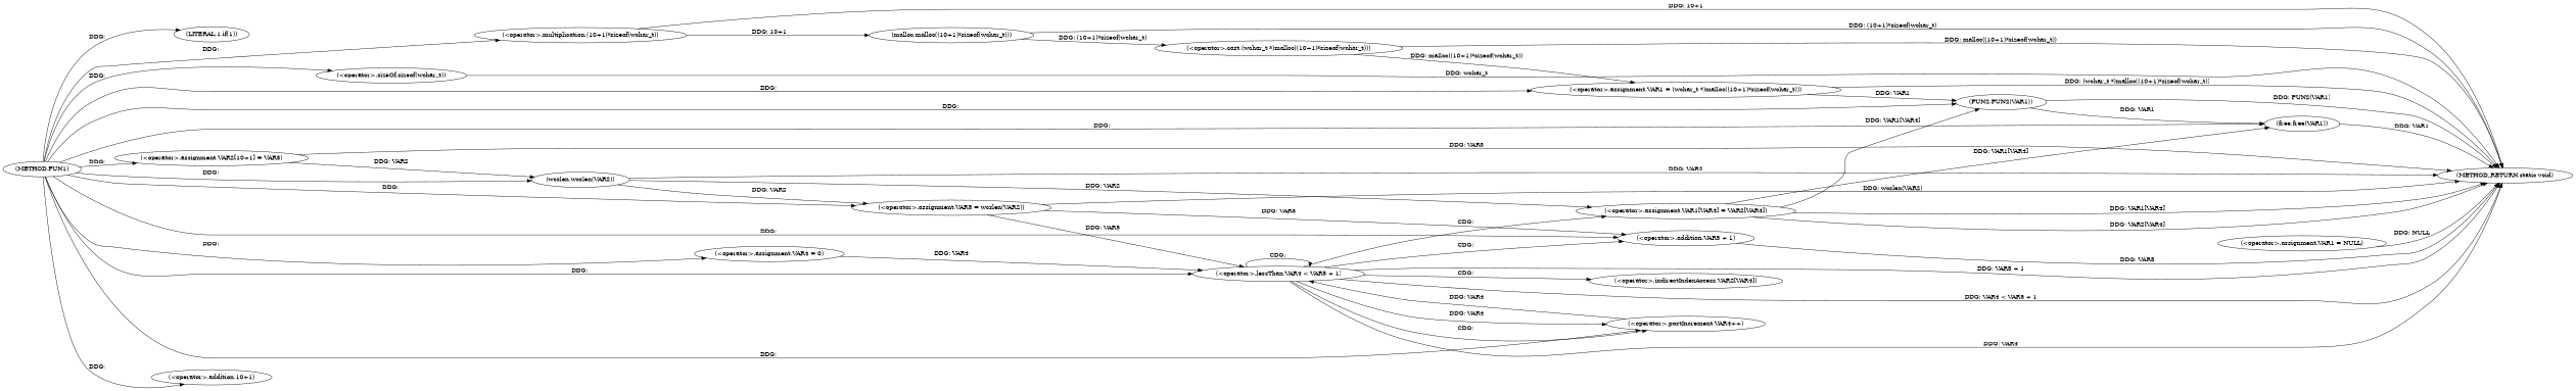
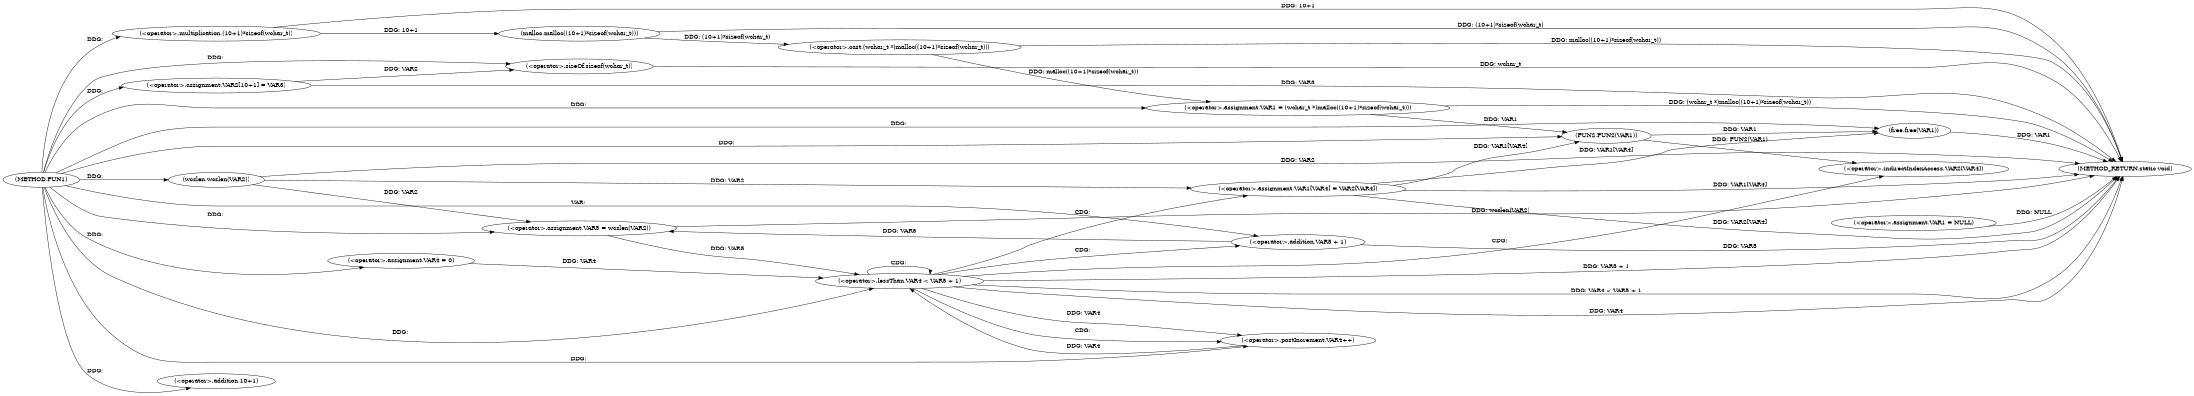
  digraph {
    rankdir=LR
    n1 [label="(METHOD,FUN1)"]
-   n2 [label="(LITERAL,1,if(1))"]
    n3 [label="(<operator>.assignment,VAR1 = (wchar_t *)malloc((10+1)*sizeof(wchar_t)))"]
    n4 [label="(<operator>.multiplication,(10+1)*sizeof(wchar_t))"]
    n5 [label="(<operator>.addition,10+1)"]
    n6 [label="(<operator>.sizeOf,sizeof(wchar_t))"]
    n7 [label="(<operator>.assignment,VAR2[10+1] = VAR3)"]
    n8 [label="(<operator>.assignment,VAR5 = wcslen(VAR2))"]
    n9 [label="(wcslen,wcslen(VAR2))"]
    n10 [label="(<operator>.assignment,VAR4 = 0)"]
    n11 [label="(<operator>.lessThan,VAR4 < VAR5 + 1)"]
    n12 [label="(<operator>.addition,VAR5 + 1)"]
    n13 [label="(<operator>.postIncrement,VAR4++)"]
    n14 [label="(FUN2,FUN2(VAR1))"]
    n15 [label="(free,free(VAR1))"]
    n16 [label="(<operator>.assignment,VAR1 = NULL)"]
    n17 [label="(METHOD_RETURN,static void)"]
    n18 [label="(malloc,malloc((10+1)*sizeof(wchar_t)))"]
    n19 [label="(<operator>.assignment,VAR1[VAR4] = VAR2[VAR4])"]
    n20 [label="(<operator>.indirectIndexAccess,VAR2[VAR4])"]
    n21 [label="(<operator>.cast,(wchar_t *)malloc((10+1)*sizeof(wchar_t)))"]
-   n1 -> n2 [label="DDG: "]
    n1 -> n3 [label="DDG: "]
    n1 -> n4 [label="DDG: "]
    n1 -> n5 [label="DDG: "]
    n1 -> n6 [label="DDG: "]
    n1 -> n7 [label="DDG: "]
    n1 -> n8 [label="DDG: "]
    n1 -> n9 [label="DDG: "]
    n1 -> n10 [label="DDG: "]
    n1 -> n11 [label="DDG: "]
-   n1 -> n12 [label="DDG: "]
+   n1 -> n12 [label="VAR: "]
    n1 -> n13 [label="DDG: "]
    n1 -> n14 [label="DDG: "]
    n1 -> n15 [label="DDG: "]
    n3 -> n14 [label="DDG: VAR1"]
    n3 -> n17 [label="DDG: (wchar_t *)malloc((10+1)*sizeof(wchar_t))"]
    n4 -> n17 [label="DDG: 10+1"]
    n4 -> n18 [label="DDG: 10+1"]
    n6 -> n17 [label="DDG: wchar_t"]
-   n7 -> n9 [label="DDG: VAR2"]
+   n7 -> n6 [label="DDG: VAR2"]
    n7 -> n17 [label="DDG: VAR3"]
    n8 -> n11 [label="DDG: VAR5"]
-   n8 -> n12 [label="DDG: VAR5"]
+   n12 -> n8 [label="DDG: VAR5"]
    n8 -> n17 [label="DDG: wcslen(VAR2)"]
    n9 -> n8 [label="DDG: VAR2"]
    n9 -> n17 [label="DDG: VAR2"]
    n9 -> n19 [label="DDG: VAR2"]
    n10 -> n11 [label="DDG: VAR4"]
    n11 -> n11 [label="CDG: "]
    n11 -> n12 [label="CDG: "]
    n11 -> n13 [label="DDG: VAR4"]
    n11 -> n13 [label="CDG: "]
    n11 -> n17 [label="DDG: VAR4 < VAR5 + 1"]
    n11 -> n17 [label="DDG: VAR4"]
    n11 -> n17 [label="DDG: VAR5 + 1"]
    n11 -> n19 [label="CDG: "]
    n11 -> n20 [label="CDG: "]
    n12 -> n17 [label="DDG: VAR5"]
    n13 -> n11 [label="DDG: VAR4"]
    n14 -> n15 [label="DDG: VAR1"]
-   n14 -> n17 [label="DDG: FUN2(VAR1)"]
+   n14 -> n20 [label="DDG: FUN2(VAR1)"]
    n15 -> n17 [label="DDG: VAR1"]
    n16 -> n17 [label="DDG: NULL"]
    n18 -> n17 [label="DDG: (10+1)*sizeof(wchar_t)"]
    n18 -> n21 [label="DDG: (10+1)*sizeof(wchar_t)"]
    n19 -> n14 [label="DDG: VAR1[VAR4]"]
    n19 -> n15 [label="DDG: VAR1[VAR4]"]
    n19 -> n17 [label="DDG: VAR1[VAR4]"]
    n19 -> n17 [label="DDG: VAR2[VAR4]"]
    n21 -> n3 [label="DDG: malloc((10+1)*sizeof(wchar_t))"]
    n21 -> n17 [label="DDG: malloc((10+1)*sizeof(wchar_t))"]
  }
